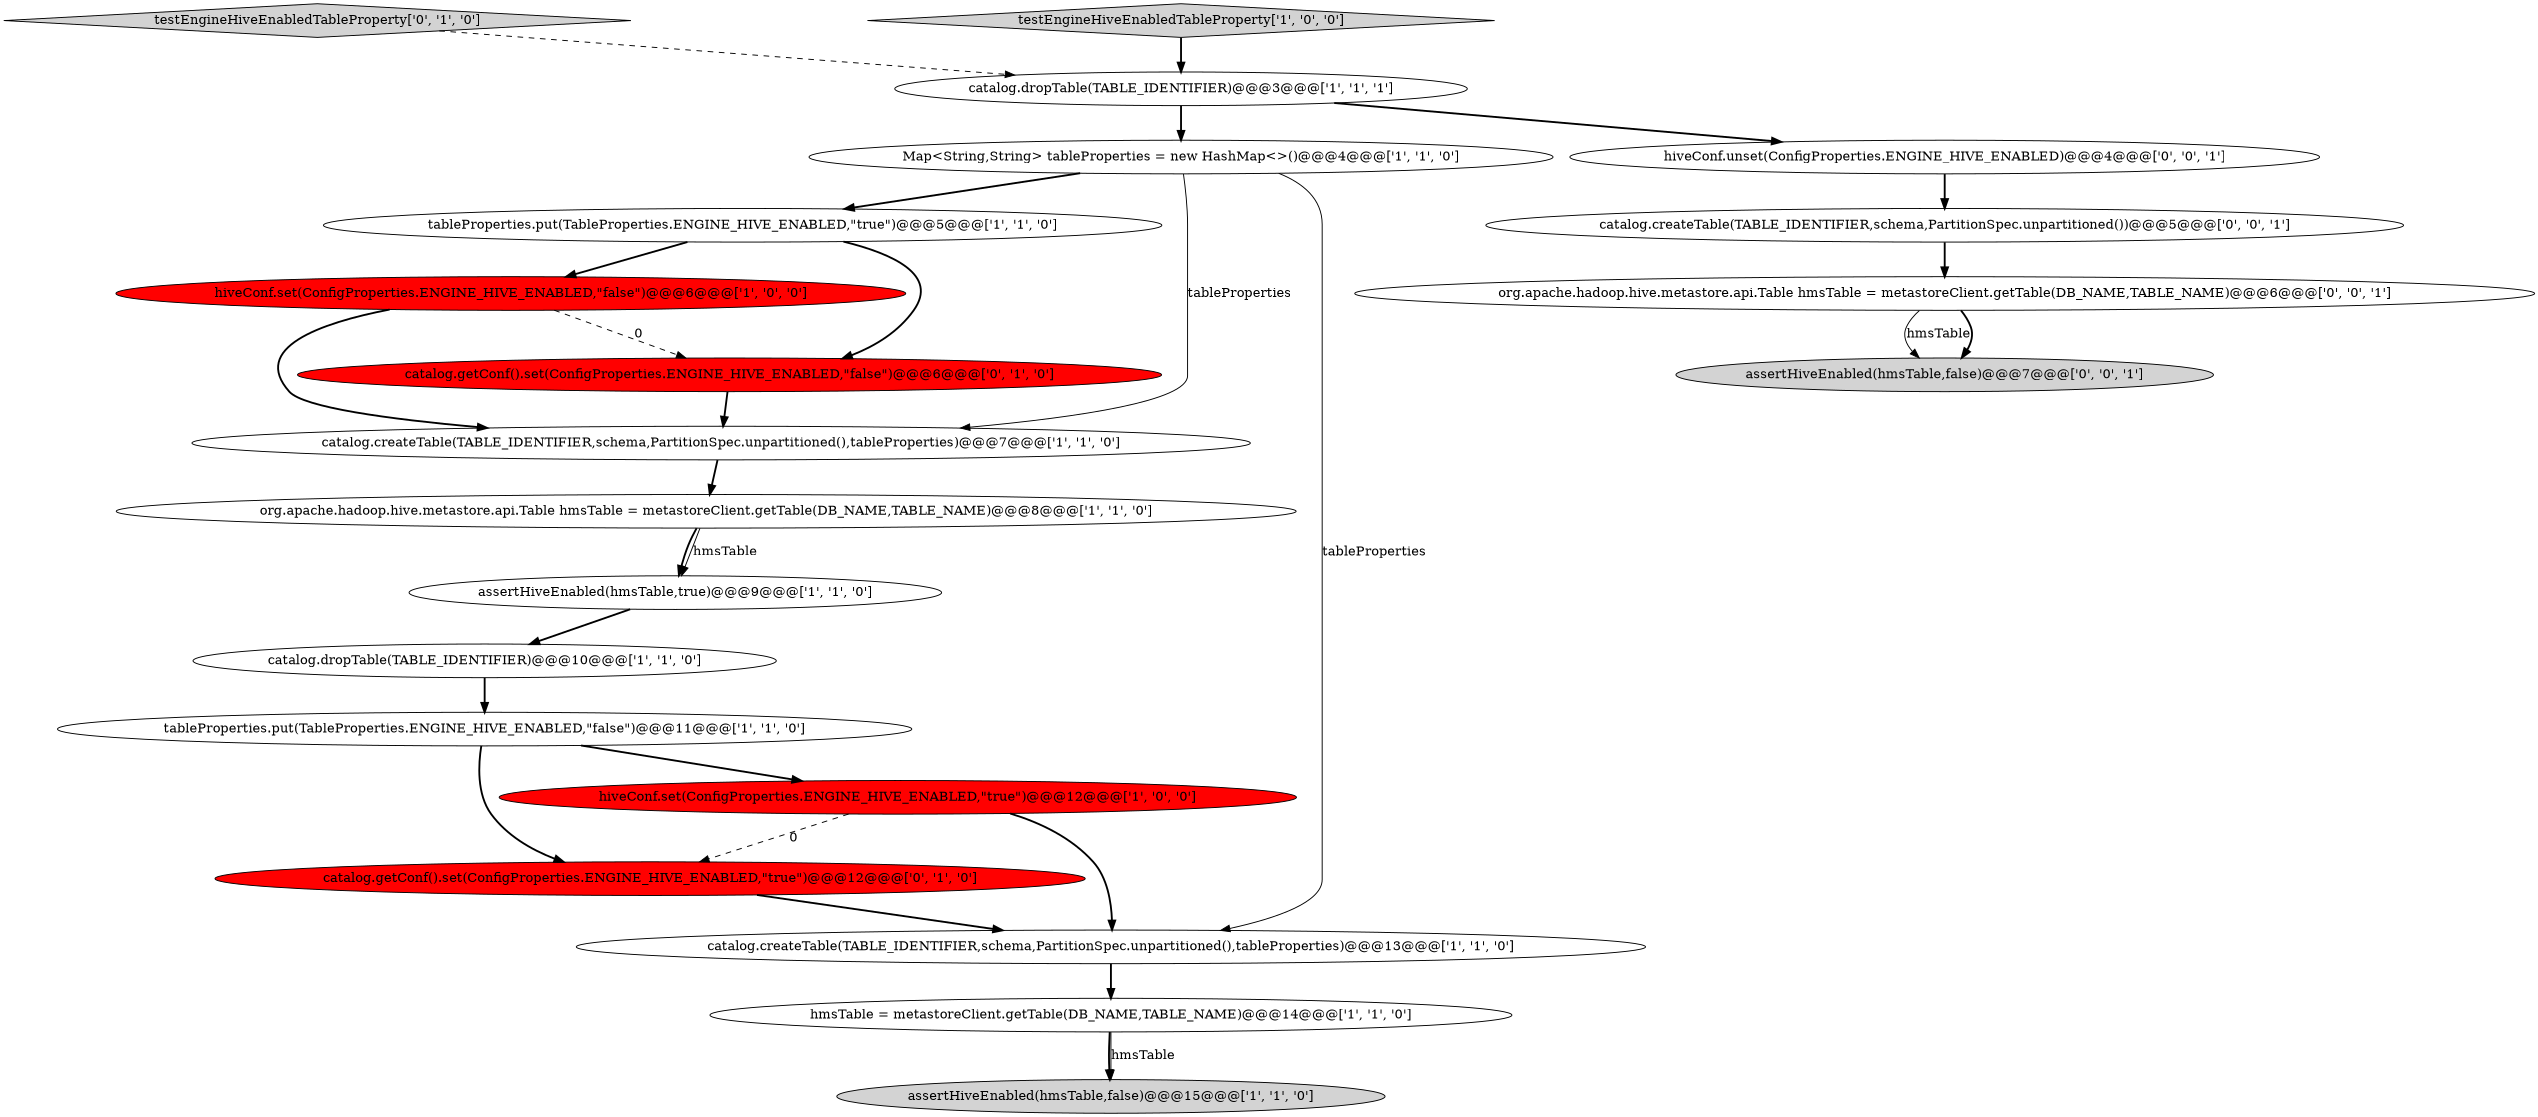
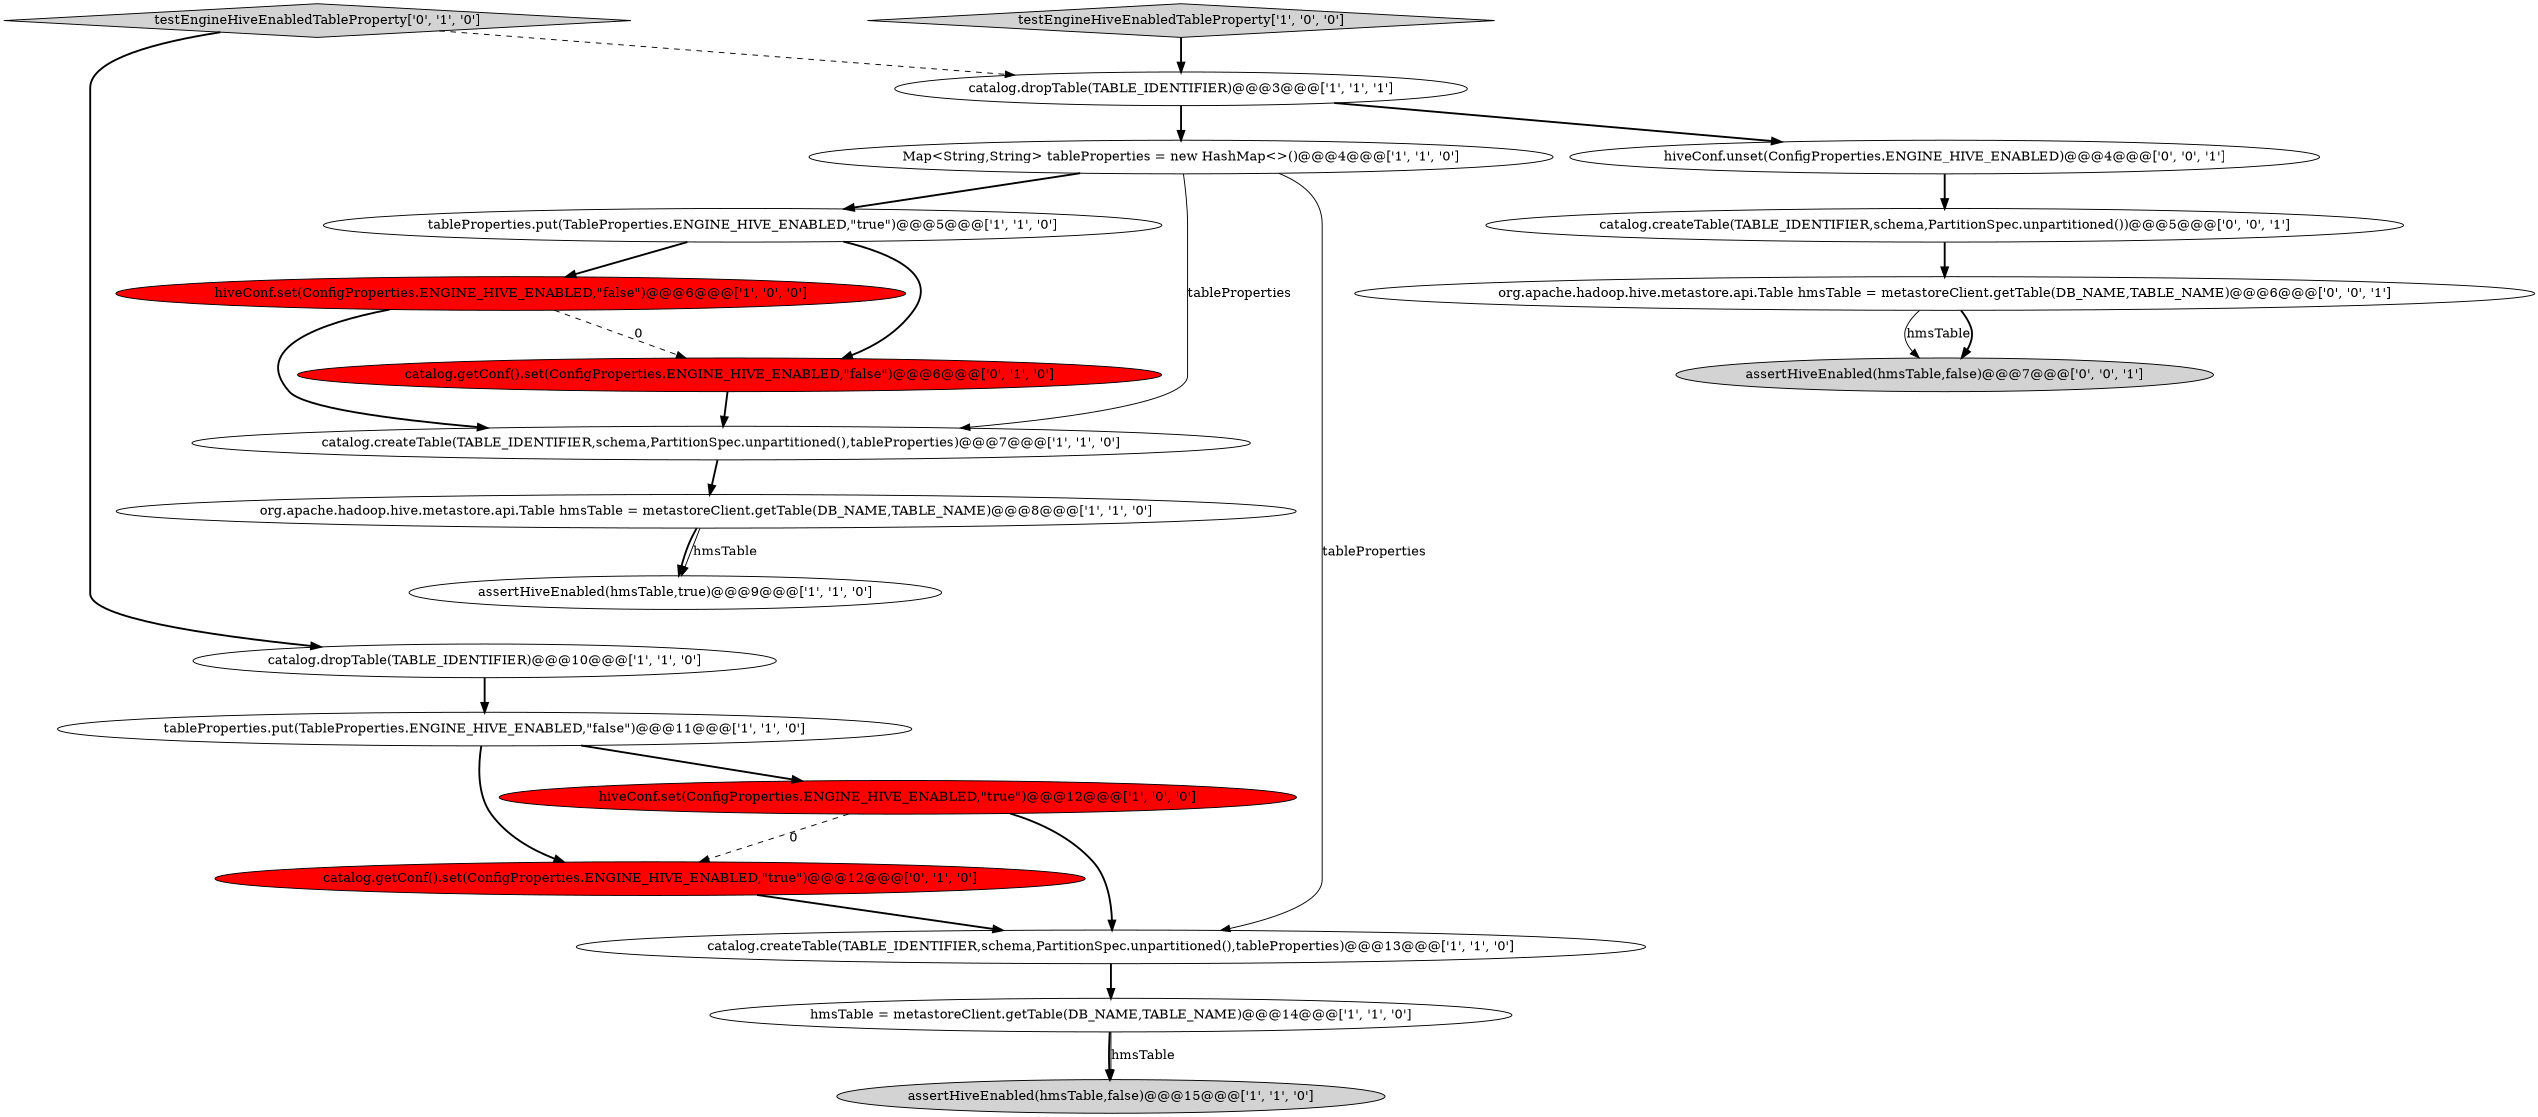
  digraph {
    node [fillcolor=white shape=ellipse style=filled]
    edge [style=bold]
    n1 [label="catalog.dropTable(TABLE_IDENTIFIER)@@@3@@@['1', '1', '1']"]
    n2 [label="hiveConf.unset(ConfigProperties.ENGINE_HIVE_ENABLED)@@@4@@@['0', '0', '1']"]
    n3 [label="Map<String,String> tableProperties = new HashMap<>()@@@4@@@['1', '1', '0']"]
    n4 [label="catalog.createTable(TABLE_IDENTIFIER,schema,PartitionSpec.unpartitioned())@@@5@@@['0', '0', '1']"]
    n5 [label="tableProperties.put(TableProperties.ENGINE_HIVE_ENABLED,\"true\")@@@5@@@['1', '1', '0']"]
    n6 [label="catalog.createTable(TABLE_IDENTIFIER,schema,PartitionSpec.unpartitioned(),tableProperties)@@@13@@@['1', '1', '0']"]
    n7 [label="catalog.createTable(TABLE_IDENTIFIER,schema,PartitionSpec.unpartitioned(),tableProperties)@@@7@@@['1', '1', '0']"]
    n8 [label="catalog.dropTable(TABLE_IDENTIFIER)@@@10@@@['1', '1', '0']"]
    n9 [label="tableProperties.put(TableProperties.ENGINE_HIVE_ENABLED,\"false\")@@@11@@@['1', '1', '0']"]
    n10 [fillcolor=red label="hiveConf.set(ConfigProperties.ENGINE_HIVE_ENABLED,\"true\")@@@12@@@['1', '0', '0']"]
    n11 [fillcolor=red label="catalog.getConf().set(ConfigProperties.ENGINE_HIVE_ENABLED,\"true\")@@@12@@@['0', '1', '0']"]
    n12 [fillcolor=red label="catalog.getConf().set(ConfigProperties.ENGINE_HIVE_ENABLED,\"false\")@@@6@@@['0', '1', '0']"]
    n13 [fillcolor=red label="hiveConf.set(ConfigProperties.ENGINE_HIVE_ENABLED,\"false\")@@@6@@@['1', '0', '0']"]
    n14 [label="hmsTable = metastoreClient.getTable(DB_NAME,TABLE_NAME)@@@14@@@['1', '1', '0']"]
    n15 [label="org.apache.hadoop.hive.metastore.api.Table hmsTable = metastoreClient.getTable(DB_NAME,TABLE_NAME)@@@8@@@['1', '1', '0']"]
    n16 [label="org.apache.hadoop.hive.metastore.api.Table hmsTable = metastoreClient.getTable(DB_NAME,TABLE_NAME)@@@6@@@['0', '0', '1']"]
    n17 [label="assertHiveEnabled(hmsTable,true)@@@9@@@['1', '1', '0']"]
    n18 [fillcolor=lightgray label="testEngineHiveEnabledTableProperty['1', '0', '0']" shape=diamond]
    n19 [fillcolor=lightgray label="assertHiveEnabled(hmsTable,false)@@@7@@@['0', '0', '1']"]
    n20 [fillcolor=lightgray label="assertHiveEnabled(hmsTable,false)@@@15@@@['1', '1', '0']"]
    n21 [fillcolor=lightgray label="testEngineHiveEnabledTableProperty['0', '1', '0']" shape=diamond]
    n1 -> n2
    n1 -> n3
    n2 -> n4
    n3 -> n5
    n3 -> n6 [label=tableProperties style=solid]
    n3 -> n7 [label=tableProperties style=solid]
    n4 -> n16
    n5 -> n12
    n5 -> n13
    n6 -> n14
    n7 -> n15
    n8 -> n9
    n9 -> n10
    n9 -> n11
    n10 -> n6
    n10 -> n11 [label=0 style=dashed]
    n11 -> n6
    n12 -> n7
    n13 -> n7
    n13 -> n12 [label=0 style=dashed]
    n14 -> n20
    n14 -> n20 [label=hmsTable style=solid]
    n15 -> n17 [label=hmsTable style=solid]
    n15 -> n17
    n16 -> n19 [label=hmsTable style=solid]
    n16 -> n19
-   n17 -> n8
+   n21 -> n8
    n18 -> n1
    n21 -> n1 [style=dashed]
  }
